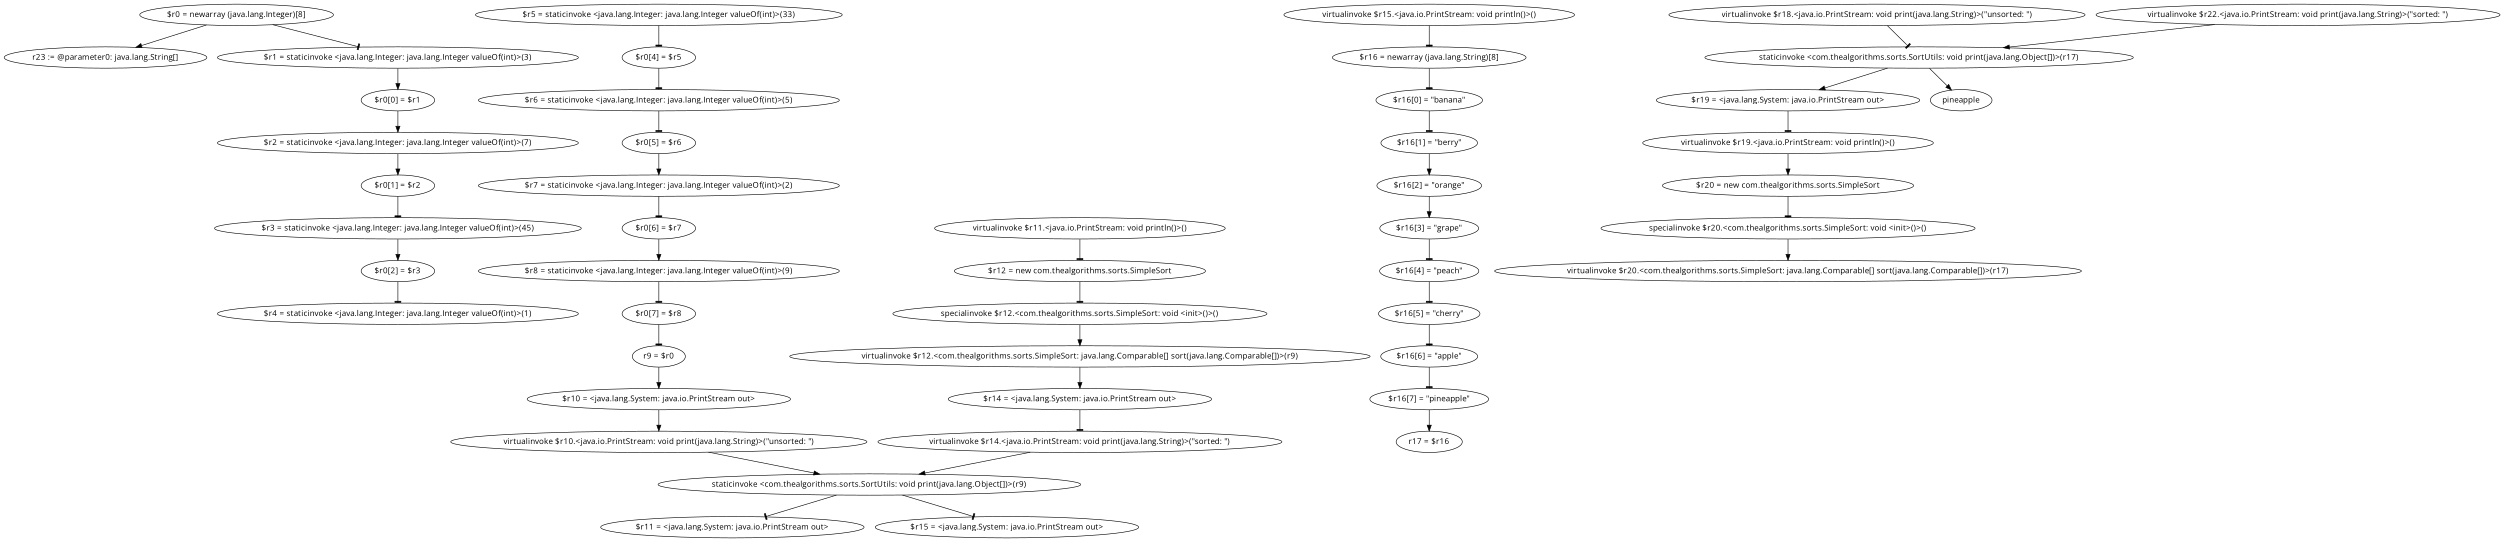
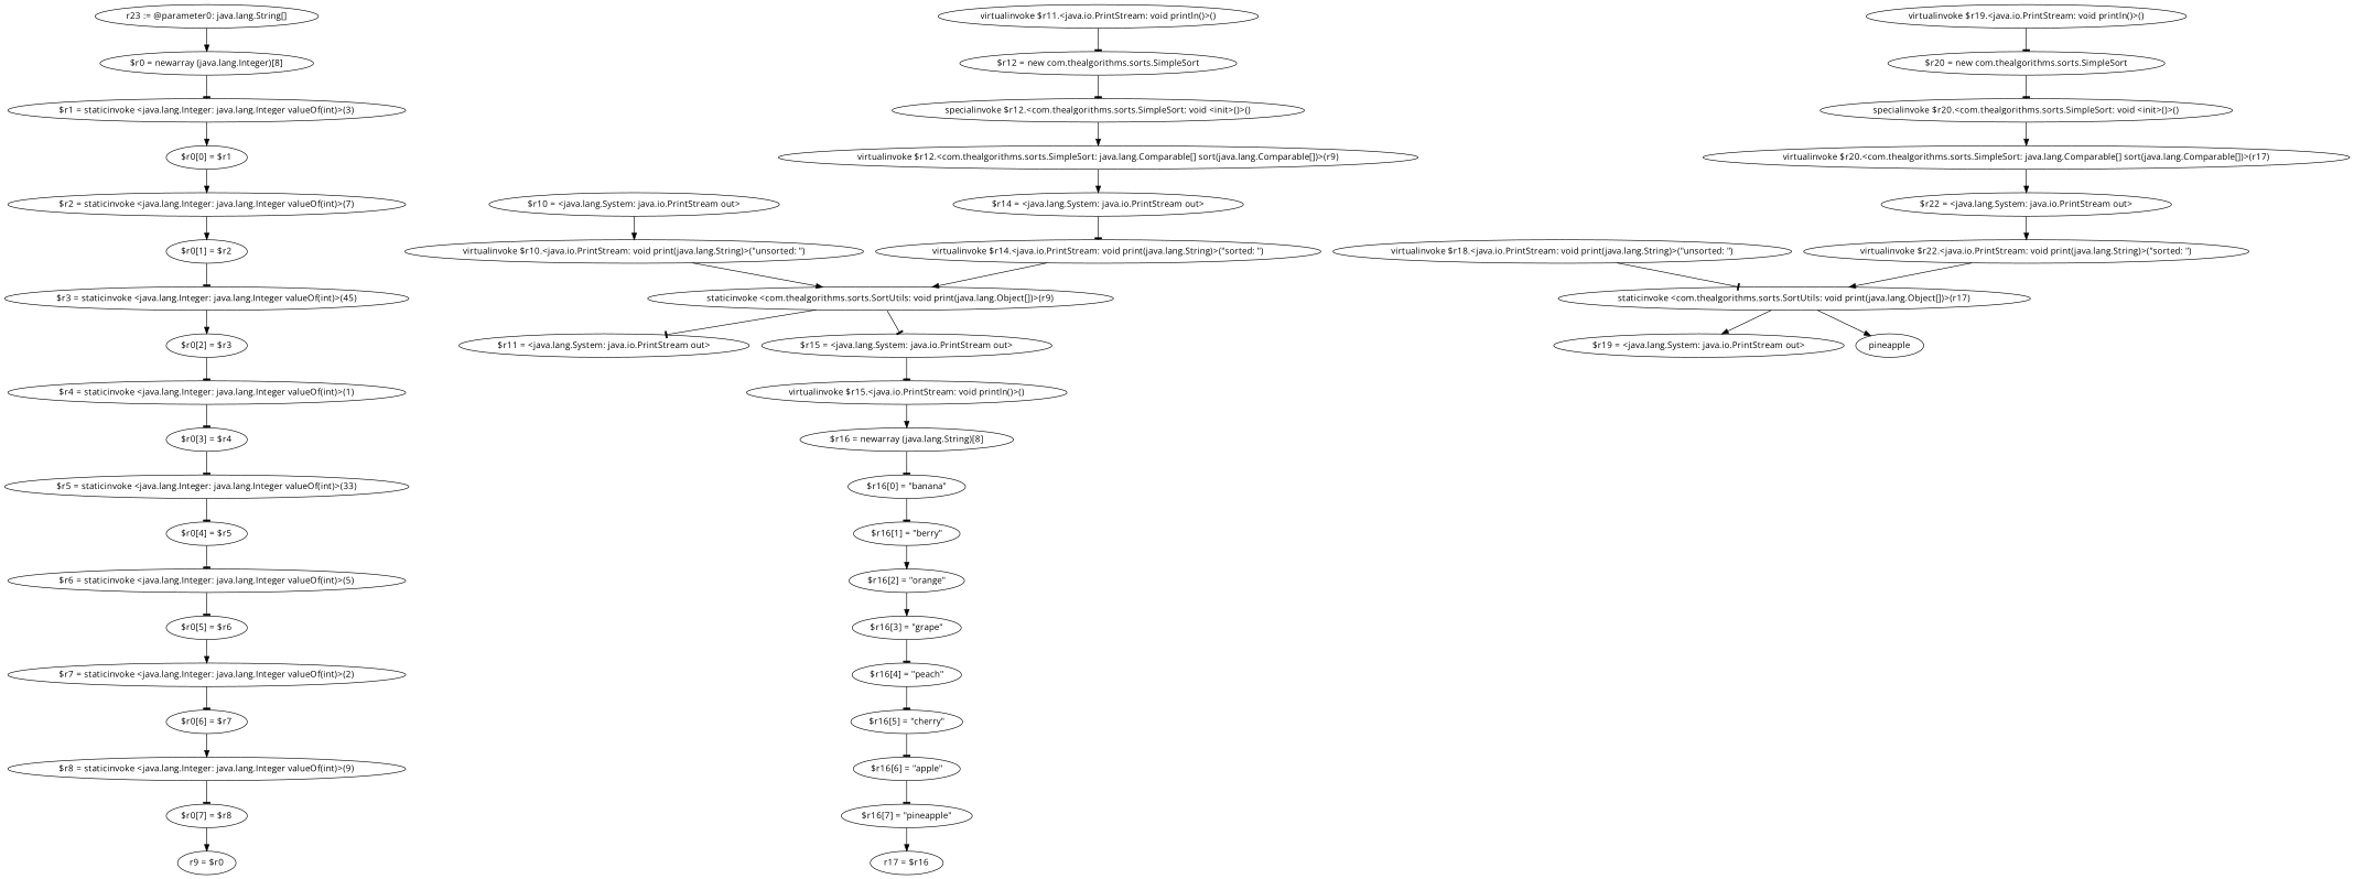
  digraph {
    fontname="Open Sans"
    node [fontname="Open Sans"]
    edge [arrowhead=tee fontname="Open Sans"]
    "r23 := @parameter0: java.lang.String[]"
    "$r0 = newarray (java.lang.Integer)[8]"
    "$r1 = staticinvoke <java.lang.Integer: java.lang.Integer valueOf(int)>(3)"
    "$r0[0] = $r1"
    "$r2 = staticinvoke <java.lang.Integer: java.lang.Integer valueOf(int)>(7)"
    "$r0[1] = $r2"
    "$r3 = staticinvoke <java.lang.Integer: java.lang.Integer valueOf(int)>(45)"
    "$r0[2] = $r3"
    "$r4 = staticinvoke <java.lang.Integer: java.lang.Integer valueOf(int)>(1)"
+   "$r0[3] = $r4"
    "$r5 = staticinvoke <java.lang.Integer: java.lang.Integer valueOf(int)>(33)"
    "$r0[4] = $r5"
    "$r6 = staticinvoke <java.lang.Integer: java.lang.Integer valueOf(int)>(5)"
    "$r0[5] = $r6"
    "$r7 = staticinvoke <java.lang.Integer: java.lang.Integer valueOf(int)>(2)"
    "$r0[6] = $r7"
    "$r8 = staticinvoke <java.lang.Integer: java.lang.Integer valueOf(int)>(9)"
    "$r0[7] = $r8"
    "r9 = $r0"
    "$r10 = <java.lang.System: java.io.PrintStream out>"
    "virtualinvoke $r10.<java.io.PrintStream: void print(java.lang.String)>(\"unsorted: \")"
    "staticinvoke <com.thealgorithms.sorts.SortUtils: void print(java.lang.Object[])>(r9)"
    "$r11 = <java.lang.System: java.io.PrintStream out>"
    "$r15 = <java.lang.System: java.io.PrintStream out>"
    "virtualinvoke $r15.<java.io.PrintStream: void println()>()"
    "virtualinvoke $r11.<java.io.PrintStream: void println()>()"
    "$r12 = new com.thealgorithms.sorts.SimpleSort"
    "specialinvoke $r12.<com.thealgorithms.sorts.SimpleSort: void <init>()>()"
    "virtualinvoke $r12.<com.thealgorithms.sorts.SimpleSort: java.lang.Comparable[] sort(java.lang.Comparable[])>(r9)"
    "$r14 = <java.lang.System: java.io.PrintStream out>"
    "virtualinvoke $r14.<java.io.PrintStream: void print(java.lang.String)>(\"sorted: \")"
    "$r16 = newarray (java.lang.String)[8]"
    "$r16[0] = \"banana\""
    "$r16[1] = \"berry\""
    "$r16[2] = \"orange\""
    "$r16[3] = \"grape\""
    "$r16[4] = \"peach\""
    "$r16[5] = \"cherry\""
    "$r16[6] = \"apple\""
    "$r16[7] = \"pineapple\""
    "r17 = $r16"
    "virtualinvoke $r18.<java.io.PrintStream: void print(java.lang.String)>(\"unsorted: \")"
    "staticinvoke <com.thealgorithms.sorts.SortUtils: void print(java.lang.Object[])>(r17)"
    "$r19 = <java.lang.System: java.io.PrintStream out>"
    n45 [label=pineapple]
    "virtualinvoke $r19.<java.io.PrintStream: void println()>()"
    "$r20 = new com.thealgorithms.sorts.SimpleSort"
    "specialinvoke $r20.<com.thealgorithms.sorts.SimpleSort: void <init>()>()"
    "virtualinvoke $r20.<com.thealgorithms.sorts.SimpleSort: java.lang.Comparable[] sort(java.lang.Comparable[])>(r17)"
+   "$r22 = <java.lang.System: java.io.PrintStream out>"
    "virtualinvoke $r22.<java.io.PrintStream: void print(java.lang.String)>(\"sorted: \")"
-   "$r0 = newarray (java.lang.Integer)[8]" -> "r23 := @parameter0: java.lang.String[]" [arrowhead=normal]
+   "r23 := @parameter0: java.lang.String[]" -> "$r0 = newarray (java.lang.Integer)[8]" [arrowhead=normal]
    "$r0 = newarray (java.lang.Integer)[8]" -> "$r1 = staticinvoke <java.lang.Integer: java.lang.Integer valueOf(int)>(3)"
    "$r1 = staticinvoke <java.lang.Integer: java.lang.Integer valueOf(int)>(3)" -> "$r0[0] = $r1" [arrowhead=normal]
    "$r0[0] = $r1" -> "$r2 = staticinvoke <java.lang.Integer: java.lang.Integer valueOf(int)>(7)" [arrowhead=normal]
    "$r2 = staticinvoke <java.lang.Integer: java.lang.Integer valueOf(int)>(7)" -> "$r0[1] = $r2" [arrowhead=normal]
    "$r0[1] = $r2" -> "$r3 = staticinvoke <java.lang.Integer: java.lang.Integer valueOf(int)>(45)"
    "$r3 = staticinvoke <java.lang.Integer: java.lang.Integer valueOf(int)>(45)" -> "$r0[2] = $r3" [arrowhead=normal]
    "$r0[2] = $r3" -> "$r4 = staticinvoke <java.lang.Integer: java.lang.Integer valueOf(int)>(1)"
+   "$r4 = staticinvoke <java.lang.Integer: java.lang.Integer valueOf(int)>(1)" -> "$r0[3] = $r4"
+   "$r0[3] = $r4" -> "$r5 = staticinvoke <java.lang.Integer: java.lang.Integer valueOf(int)>(33)"
    "$r5 = staticinvoke <java.lang.Integer: java.lang.Integer valueOf(int)>(33)" -> "$r0[4] = $r5"
    "$r0[4] = $r5" -> "$r6 = staticinvoke <java.lang.Integer: java.lang.Integer valueOf(int)>(5)"
    "$r6 = staticinvoke <java.lang.Integer: java.lang.Integer valueOf(int)>(5)" -> "$r0[5] = $r6"
    "$r0[5] = $r6" -> "$r7 = staticinvoke <java.lang.Integer: java.lang.Integer valueOf(int)>(2)" [arrowhead=normal]
    "$r7 = staticinvoke <java.lang.Integer: java.lang.Integer valueOf(int)>(2)" -> "$r0[6] = $r7"
    "$r0[6] = $r7" -> "$r8 = staticinvoke <java.lang.Integer: java.lang.Integer valueOf(int)>(9)" [arrowhead=normal]
    "$r8 = staticinvoke <java.lang.Integer: java.lang.Integer valueOf(int)>(9)" -> "$r0[7] = $r8"
-   "$r0[7] = $r8" -> "r9 = $r0"
-   "r9 = $r0" -> "$r10 = <java.lang.System: java.io.PrintStream out>" [arrowhead=normal]
+   "$r0[7] = $r8" -> "r9 = $r0" [arrowhead=normal]
    "$r10 = <java.lang.System: java.io.PrintStream out>" -> "virtualinvoke $r10.<java.io.PrintStream: void print(java.lang.String)>(\"unsorted: \")" [arrowhead=normal]
    "virtualinvoke $r10.<java.io.PrintStream: void print(java.lang.String)>(\"unsorted: \")" -> "staticinvoke <com.thealgorithms.sorts.SortUtils: void print(java.lang.Object[])>(r9)" [arrowhead=normal]
    "staticinvoke <com.thealgorithms.sorts.SortUtils: void print(java.lang.Object[])>(r9)" -> "$r11 = <java.lang.System: java.io.PrintStream out>"
    "staticinvoke <com.thealgorithms.sorts.SortUtils: void print(java.lang.Object[])>(r9)" -> "$r15 = <java.lang.System: java.io.PrintStream out>"
-   "virtualinvoke $r15.<java.io.PrintStream: void println()>()" -> "$r16 = newarray (java.lang.String)[8]"
+   "$r15 = <java.lang.System: java.io.PrintStream out>" -> "virtualinvoke $r15.<java.io.PrintStream: void println()>()"
+   "virtualinvoke $r15.<java.io.PrintStream: void println()>()" -> "$r16 = newarray (java.lang.String)[8]" [arrowhead=normal]
    "virtualinvoke $r11.<java.io.PrintStream: void println()>()" -> "$r12 = new com.thealgorithms.sorts.SimpleSort"
    "$r12 = new com.thealgorithms.sorts.SimpleSort" -> "specialinvoke $r12.<com.thealgorithms.sorts.SimpleSort: void <init>()>()"
    "specialinvoke $r12.<com.thealgorithms.sorts.SimpleSort: void <init>()>()" -> "virtualinvoke $r12.<com.thealgorithms.sorts.SimpleSort: java.lang.Comparable[] sort(java.lang.Comparable[])>(r9)" [arrowhead=normal]
    "virtualinvoke $r12.<com.thealgorithms.sorts.SimpleSort: java.lang.Comparable[] sort(java.lang.Comparable[])>(r9)" -> "$r14 = <java.lang.System: java.io.PrintStream out>" [arrowhead=normal]
    "$r14 = <java.lang.System: java.io.PrintStream out>" -> "virtualinvoke $r14.<java.io.PrintStream: void print(java.lang.String)>(\"sorted: \")"
    "virtualinvoke $r14.<java.io.PrintStream: void print(java.lang.String)>(\"sorted: \")" -> "staticinvoke <com.thealgorithms.sorts.SortUtils: void print(java.lang.Object[])>(r9)" [arrowhead=normal]
    "$r16 = newarray (java.lang.String)[8]" -> "$r16[0] = \"banana\""
    "$r16[0] = \"banana\"" -> "$r16[1] = \"berry\""
    "$r16[1] = \"berry\"" -> "$r16[2] = \"orange\"" [arrowhead=normal]
    "$r16[2] = \"orange\"" -> "$r16[3] = \"grape\"" [arrowhead=normal]
    "$r16[3] = \"grape\"" -> "$r16[4] = \"peach\""
    "$r16[4] = \"peach\"" -> "$r16[5] = \"cherry\""
    "$r16[5] = \"cherry\"" -> "$r16[6] = \"apple\""
    "$r16[6] = \"apple\"" -> "$r16[7] = \"pineapple\""
    "$r16[7] = \"pineapple\"" -> "r17 = $r16" [arrowhead=normal]
    "virtualinvoke $r18.<java.io.PrintStream: void print(java.lang.String)>(\"unsorted: \")" -> "staticinvoke <com.thealgorithms.sorts.SortUtils: void print(java.lang.Object[])>(r17)"
    "staticinvoke <com.thealgorithms.sorts.SortUtils: void print(java.lang.Object[])>(r17)" -> "$r19 = <java.lang.System: java.io.PrintStream out>" [arrowhead=normal]
    "staticinvoke <com.thealgorithms.sorts.SortUtils: void print(java.lang.Object[])>(r17)" -> n45 [arrowhead=normal]
-   "$r19 = <java.lang.System: java.io.PrintStream out>" -> "virtualinvoke $r19.<java.io.PrintStream: void println()>()"
-   "virtualinvoke $r19.<java.io.PrintStream: void println()>()" -> "$r20 = new com.thealgorithms.sorts.SimpleSort" [arrowhead=normal]
+   "virtualinvoke $r19.<java.io.PrintStream: void println()>()" -> "$r20 = new com.thealgorithms.sorts.SimpleSort"
    "$r20 = new com.thealgorithms.sorts.SimpleSort" -> "specialinvoke $r20.<com.thealgorithms.sorts.SimpleSort: void <init>()>()"
    "specialinvoke $r20.<com.thealgorithms.sorts.SimpleSort: void <init>()>()" -> "virtualinvoke $r20.<com.thealgorithms.sorts.SimpleSort: java.lang.Comparable[] sort(java.lang.Comparable[])>(r17)" [arrowhead=normal]
+   "virtualinvoke $r20.<com.thealgorithms.sorts.SimpleSort: java.lang.Comparable[] sort(java.lang.Comparable[])>(r17)" -> "$r22 = <java.lang.System: java.io.PrintStream out>" [arrowhead=normal]
+   "$r22 = <java.lang.System: java.io.PrintStream out>" -> "virtualinvoke $r22.<java.io.PrintStream: void print(java.lang.String)>(\"sorted: \")" [arrowhead=normal]
    "virtualinvoke $r22.<java.io.PrintStream: void print(java.lang.String)>(\"sorted: \")" -> "staticinvoke <com.thealgorithms.sorts.SortUtils: void print(java.lang.Object[])>(r17)" [arrowhead=normal]
  }
